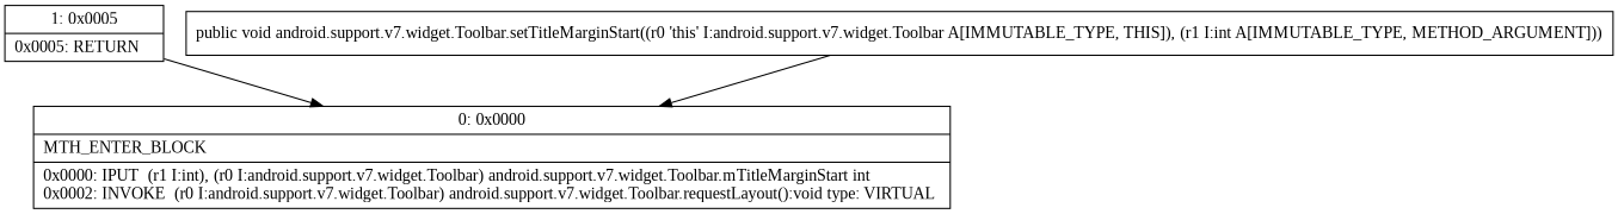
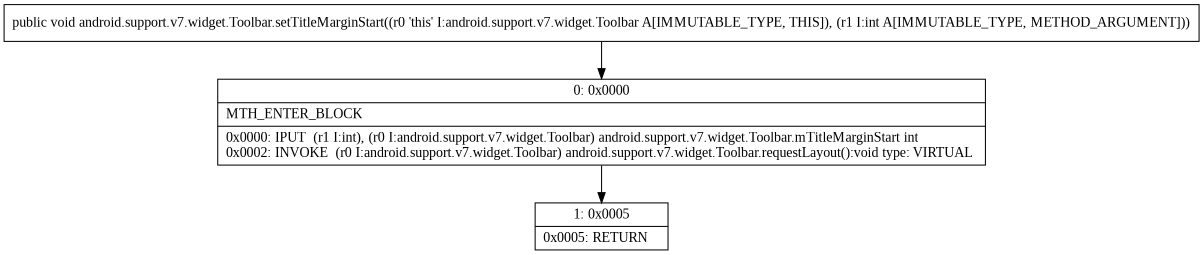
  digraph {
    fontname="Liberation Serif"
    node [shape=record fontname="Liberation Serif"]
    edge [fontname="Liberation Serif"]
    n1 [label="{0\:\ 0x0000|MTH_ENTER_BLOCK\l|0x0000: IPUT  (r1 I:int), (r0 I:android.support.v7.widget.Toolbar) android.support.v7.widget.Toolbar.mTitleMarginStart int \l0x0002: INVOKE  (r0 I:android.support.v7.widget.Toolbar) android.support.v7.widget.Toolbar.requestLayout():void type: VIRTUAL \l}"]
    n2 [label="{1\:\ 0x0005|0x0005: RETURN   \l}"]
    n3 [label="{public void android.support.v7.widget.Toolbar.setTitleMarginStart((r0 'this' I:android.support.v7.widget.Toolbar A[IMMUTABLE_TYPE, THIS]), (r1 I:int A[IMMUTABLE_TYPE, METHOD_ARGUMENT])) }"]
-   n2 -> n1
+   n1 -> n2
    n3 -> n1
  }
